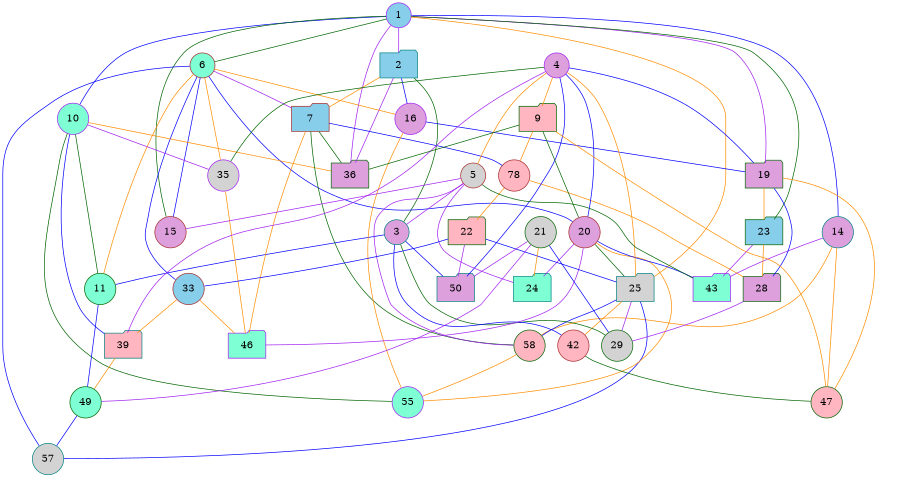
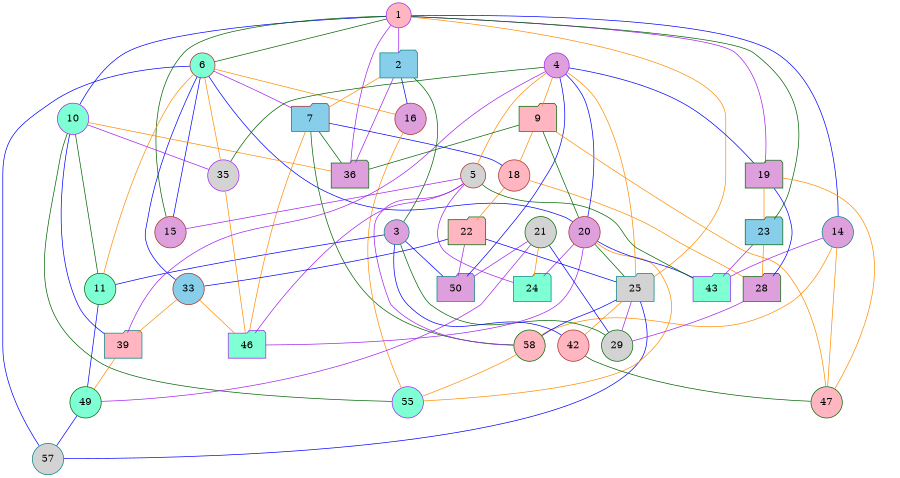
  graph {
    node [color=darkgreen fillcolor=plum shape=circle style=filled]
    edge [color=darkorange]
-   1 [color=purple fillcolor=skyblue super="+17+52"]
+   1 [color=purple fillcolor=lightpink super="+17+52"]
    2 [color=teal fillcolor=skyblue shape=folder super="+48"]
    6 [color=brown fillcolor=aquamarine super="+45+13"]
    10 [color=purple fillcolor=aquamarine super="+32"]
    14 [color=teal]
    15 [color=brown]
    19 [shape=folder super="+59"]
    23 [fillcolor=skyblue shape=folder]
    25 [color=teal fillcolor=lightgrey shape=folder super="+38+40"]
    36 [shape=folder super="+51"]
    3 [color=teal super="+34"]
    7 [color=brown fillcolor=skyblue shape=folder super="+37"]
-   16 [color=purple]
+   16 [color=brown]
    11 [fillcolor=aquamarine]
    20 [color=brown super="+26+41+60"]
    35 [color=purple fillcolor=lightgrey]
    33 [color=brown fillcolor=skyblue]
    57 [color=teal fillcolor=lightgrey]
    39 [color=teal fillcolor=lightpink shape=folder]
    55 [color=purple fillcolor=aquamarine]
    43 [color=purple fillcolor=aquamarine shape=folder]
    58 [fillcolor=lightpink]
    47 [fillcolor=lightpink]
    28 [shape=folder]
    29 [fillcolor=lightgrey super="+31"]
    42 [color=brown fillcolor=lightpink]
    50 [color=teal shape=folder]
    46 [color=purple fillcolor=aquamarine shape=folder super="+56"]
-   18 [color=brown fillcolor=lightpink label=78]
+   18 [color=brown fillcolor=lightpink]
    49 [fillcolor=aquamarine]
    4 [color=purple super="+61+12"]
    5 [color=brown fillcolor=lightgrey super="+8"]
    9 [fillcolor=lightpink shape=folder super="+30"]
    24 [color=teal fillcolor=aquamarine shape=folder]
    22 [fillcolor=lightpink shape=folder]
    21 [fillcolor=lightgrey super="+44"]
    1 -- 2 [color=purple weight=2]
    1 -- 6 [color=darkgreen]
    1 -- 10 [color=blue]
    1 -- 14 [color=blue]
    1 -- 15 [color=darkgreen]
    1 -- 19 [color=purple]
    1 -- 23 [color=darkgreen]
    1 -- 25
    1 -- 36 [color=purple]
    2 -- 36 [color=purple]
    2 -- 3 [color=darkgreen]
    2 -- 7
    2 -- 16 [color=blue]
    6 -- 15 [color=blue weight=2]
    6 -- 7 [color=purple]
    6 -- 16
    6 -- 11
    6 -- 20 [color=blue weight=2]
    6 -- 35
    6 -- 33 [color=blue]
    6 -- 57 [color=blue weight=2]
    10 -- 36
    10 -- 11 [color=darkgreen]
    10 -- 35 [color=purple]
    10 -- 39 [color=blue]
    10 -- 55 [color=darkgreen]
    14 -- 43 [color=purple]
    14 -- 58
    14 -- 47
    19 -- 23
    19 -- 47
    19 -- 28 [color=blue]
    23 -- 43 [color=purple]
    23 -- 28
    25 -- 57 [color=blue]
    25 -- 58 [color=blue]
    25 -- 29 [color=purple]
    25 -- 42
    3 -- 11 [color=blue]
    3 -- 29 [color=darkgreen weight=2]
    3 -- 42 [color=blue]
    3 -- 50 [color=blue]
    7 -- 36 [color=darkgreen]
    7 -- 58 [color=darkgreen]
    7 -- 46
    7 -- 18 [color=blue]
-   16 -- 19 [color=blue]
    16 -- 55
    11 -- 49 [color=blue]
    20 -- 25 [color=darkgreen]
    20 -- 55
    20 -- 43 [color=blue]
    20 -- 46 [color=purple weight=2]
    20 -- 24 [color=purple]
    35 -- 46
    33 -- 39
    33 -- 46
    39 -- 49
    58 -- 55
    28 -- 29 [color=purple]
    42 -- 47 [color=darkgreen]
    18 -- 28
    18 -- 22
    49 -- 57 [color=blue]
    4 -- 19 [color=blue]
    4 -- 25
    4 -- 20 [color=blue]
    4 -- 35 [color=darkgreen]
    4 -- 39 [color=purple]
    4 -- 50 [color=blue]
    4 -- 5
    4 -- 9
    5 -- 15 [color=purple]
    5 -- 43 [color=darkgreen]
    5 -- 58 [color=purple]
-   5 -- 3 [color=purple]
+   5 -- 46 [color=purple]
    5 -- 24 [color=purple]
    9 -- 36 [color=darkgreen weight=2]
    9 -- 20 [color=darkgreen]
    9 -- 47
    9 -- 18
    22 -- 25 [color=blue]
    22 -- 33 [color=blue]
    22 -- 50 [color=purple]
    21 -- 29 [color=blue weight=2]
    21 -- 50 [color=purple]
    21 -- 49 [color=purple]
    21 -- 24 [weight=2]
  }
